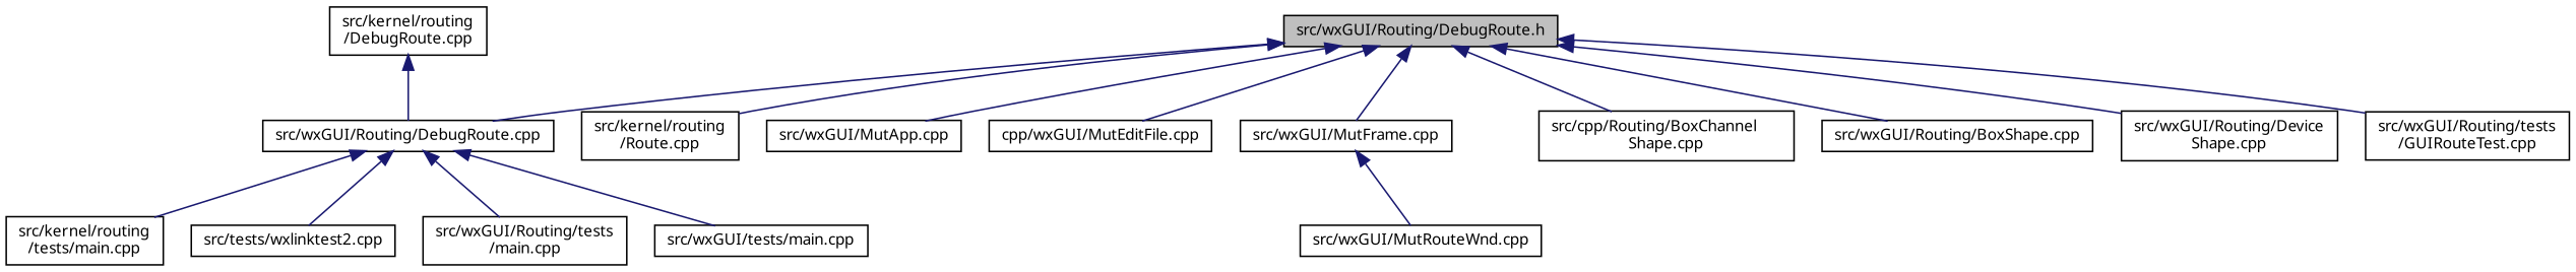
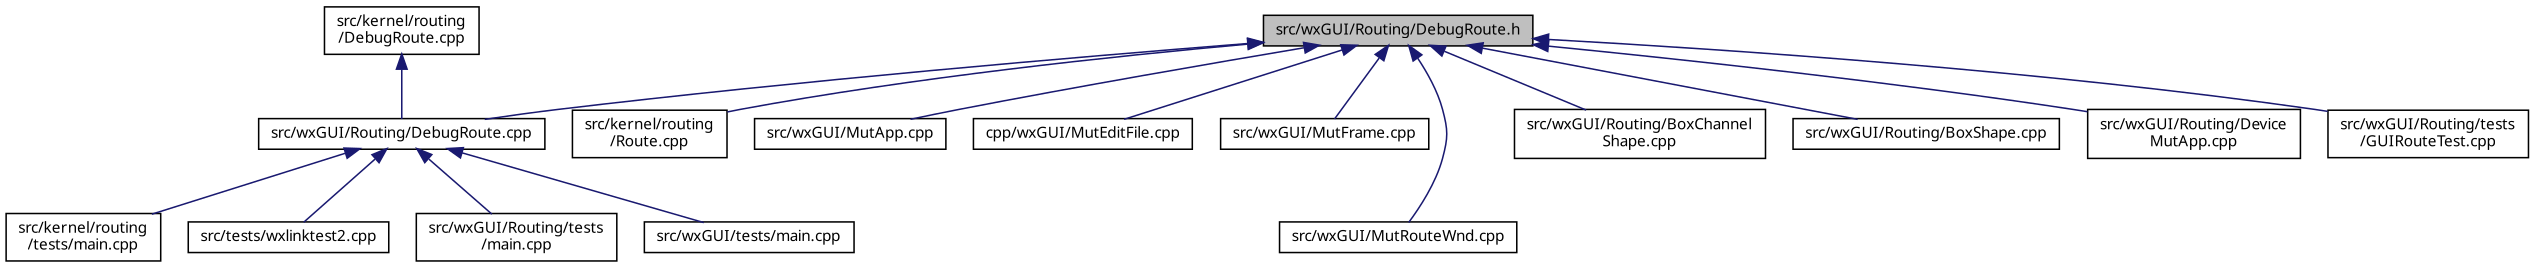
  digraph {
    fontname="Noto Sans"
    node [color=black fillcolor=white fontname="Noto Sans" fontsize=10 shape=record style=filled]
    edge [color=midnightblue dir=back fontname="Noto Sans" fontsize=10 labelfontname=Sans labelfontsize=10 style=solid]
    n1 [fillcolor=grey75 fontcolor=black height=0.2 label="src/wxGUI/Routing/DebugRoute.h" width=0.4]
    n2 [height=0.2 label="src/wxGUI/Routing/DebugRoute.cpp" width=0.4]
    n3 [height=0.2 label="src/kernel/routing\l/Route.cpp" width=0.4]
    n4 [height=0.2 label="src/wxGUI/MutApp.cpp" width=0.4]
    n5 [height=0.2 label="cpp/wxGUI/MutEditFile.cpp" width=0.4]
    n6 [height=0.2 label="src/wxGUI/MutFrame.cpp" width=0.4]
    n7 [height=0.2 label="src/wxGUI/MutRouteWnd.cpp" width=0.4]
-   n8 [height=0.2 label="src/cpp/Routing/BoxChannel\lShape.cpp" width=0.4]
+   n8 [height=0.2 label="src/wxGUI/Routing/BoxChannel\lShape.cpp" width=0.4]
    n9 [height=0.2 label="src/wxGUI/Routing/BoxShape.cpp" width=0.4]
-   n10 [height=0.2 label="src/wxGUI/Routing/Device\lShape.cpp" width=0.4]
+   n10 [height=0.2 label="src/wxGUI/Routing/Device\lMutApp.cpp" width=0.4]
    n11 [height=0.2 label="src/wxGUI/Routing/tests\l/GUIRouteTest.cpp" width=0.4]
    n12 [height=0.2 label="src/kernel/routing\l/tests/main.cpp" width=0.4]
    n13 [height=0.2 label="src/tests/wxlinktest2.cpp" width=0.4]
    n14 [height=0.2 label="src/wxGUI/Routing/tests\l/main.cpp" width=0.4]
    n15 [height=0.2 label="src/wxGUI/tests/main.cpp" width=0.4]
    n16 [height=0.2 label="src/kernel/routing\l/DebugRoute.cpp" width=0.4]
    n1 -> n2
    n1 -> n3
    n1 -> n4
    n1 -> n5
    n1 -> n6
-   n6 -> n7
+   n1 -> n7
    n1 -> n8
    n1 -> n9
    n1 -> n10
    n1 -> n11
    n2 -> n12
    n2 -> n13
    n2 -> n14
    n2 -> n15
    n16 -> n2
  }
